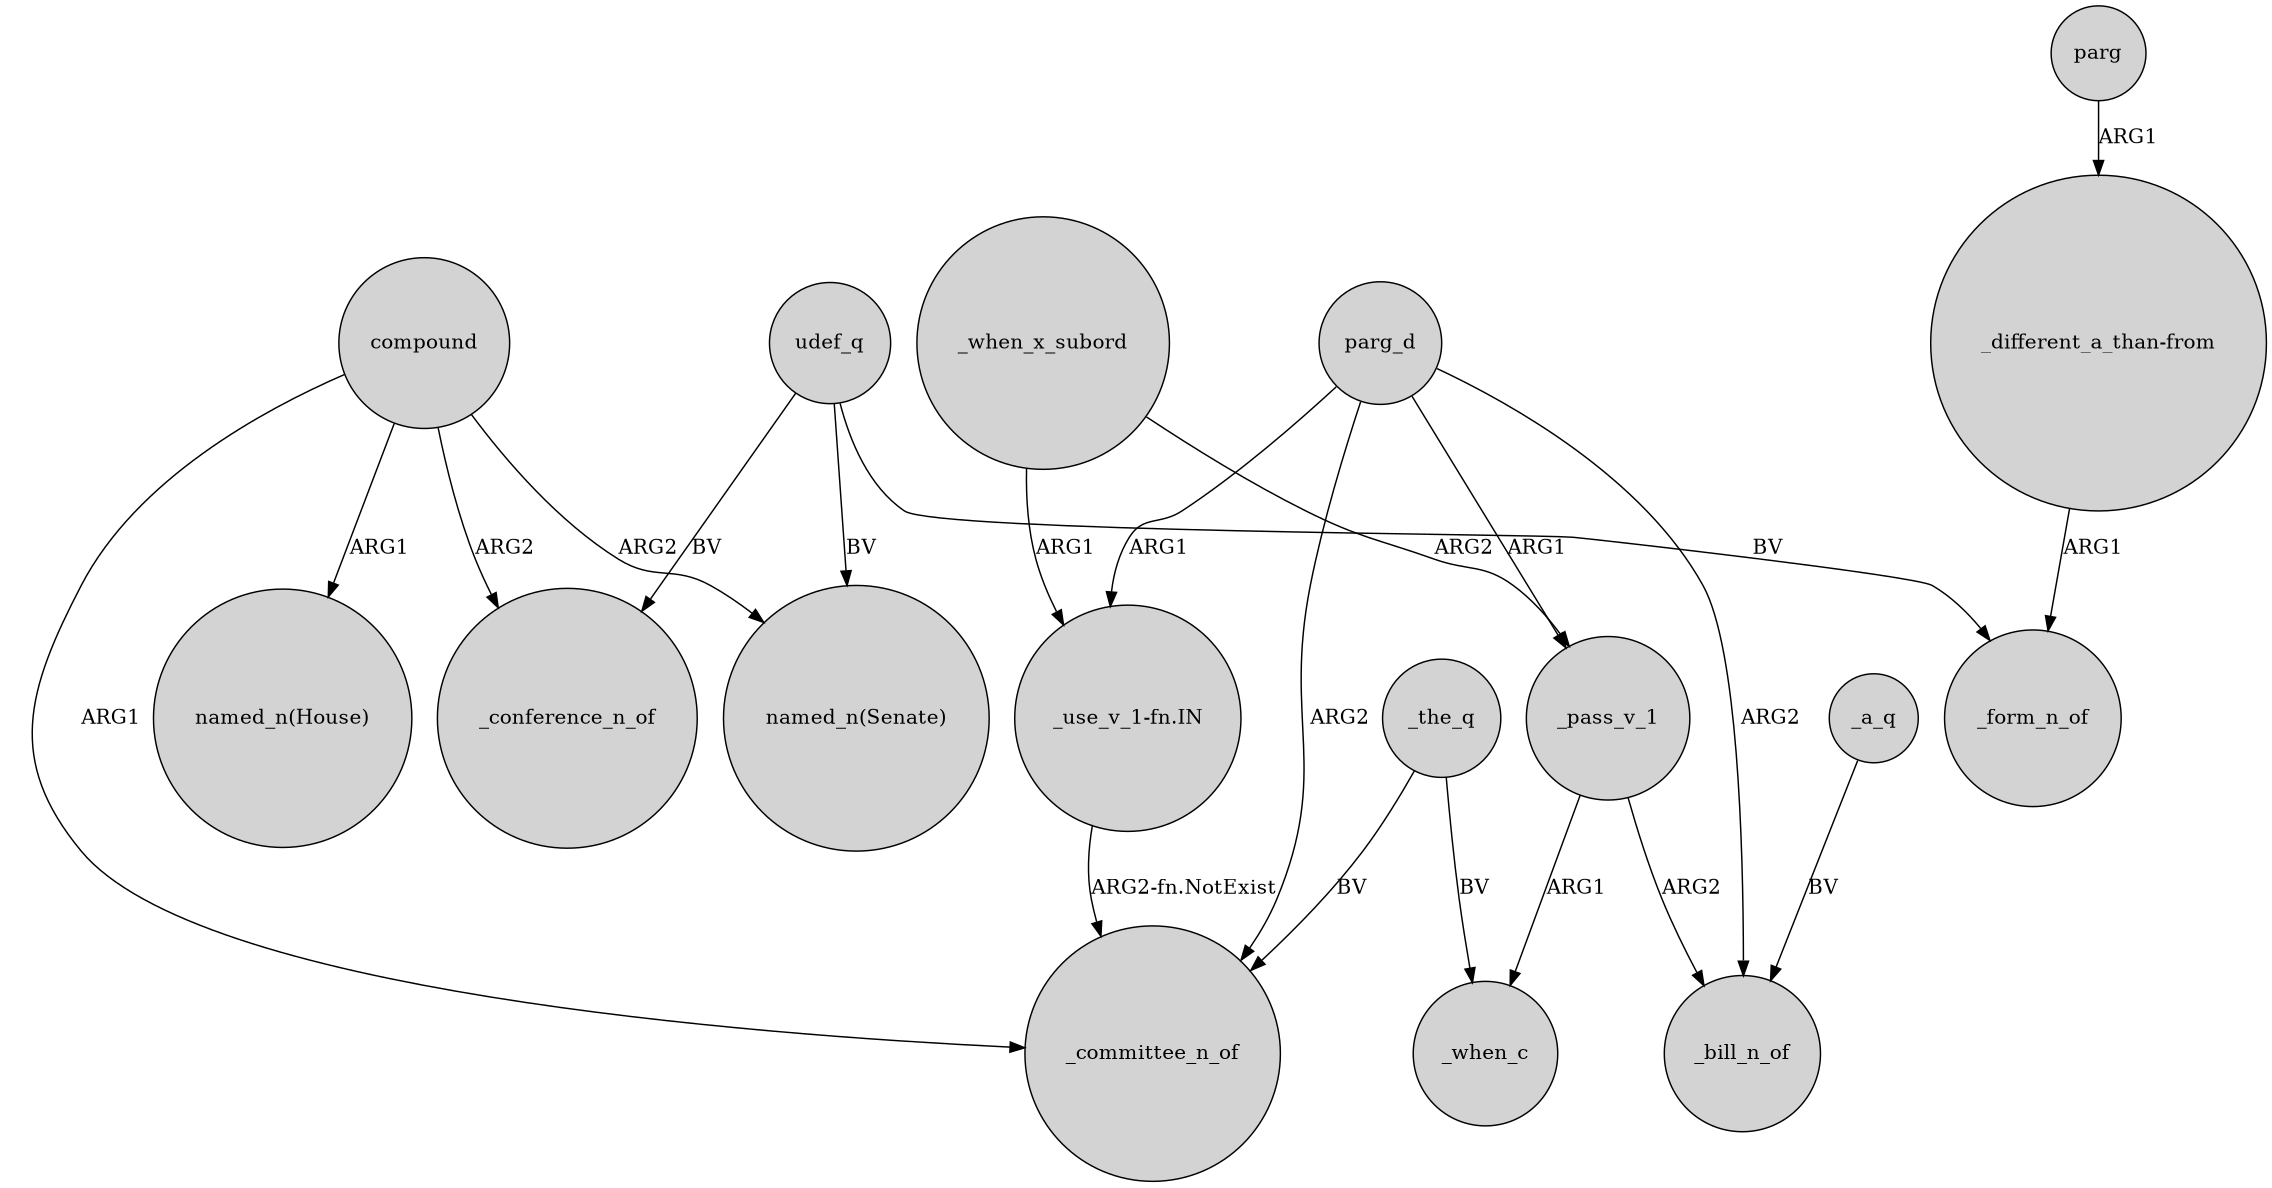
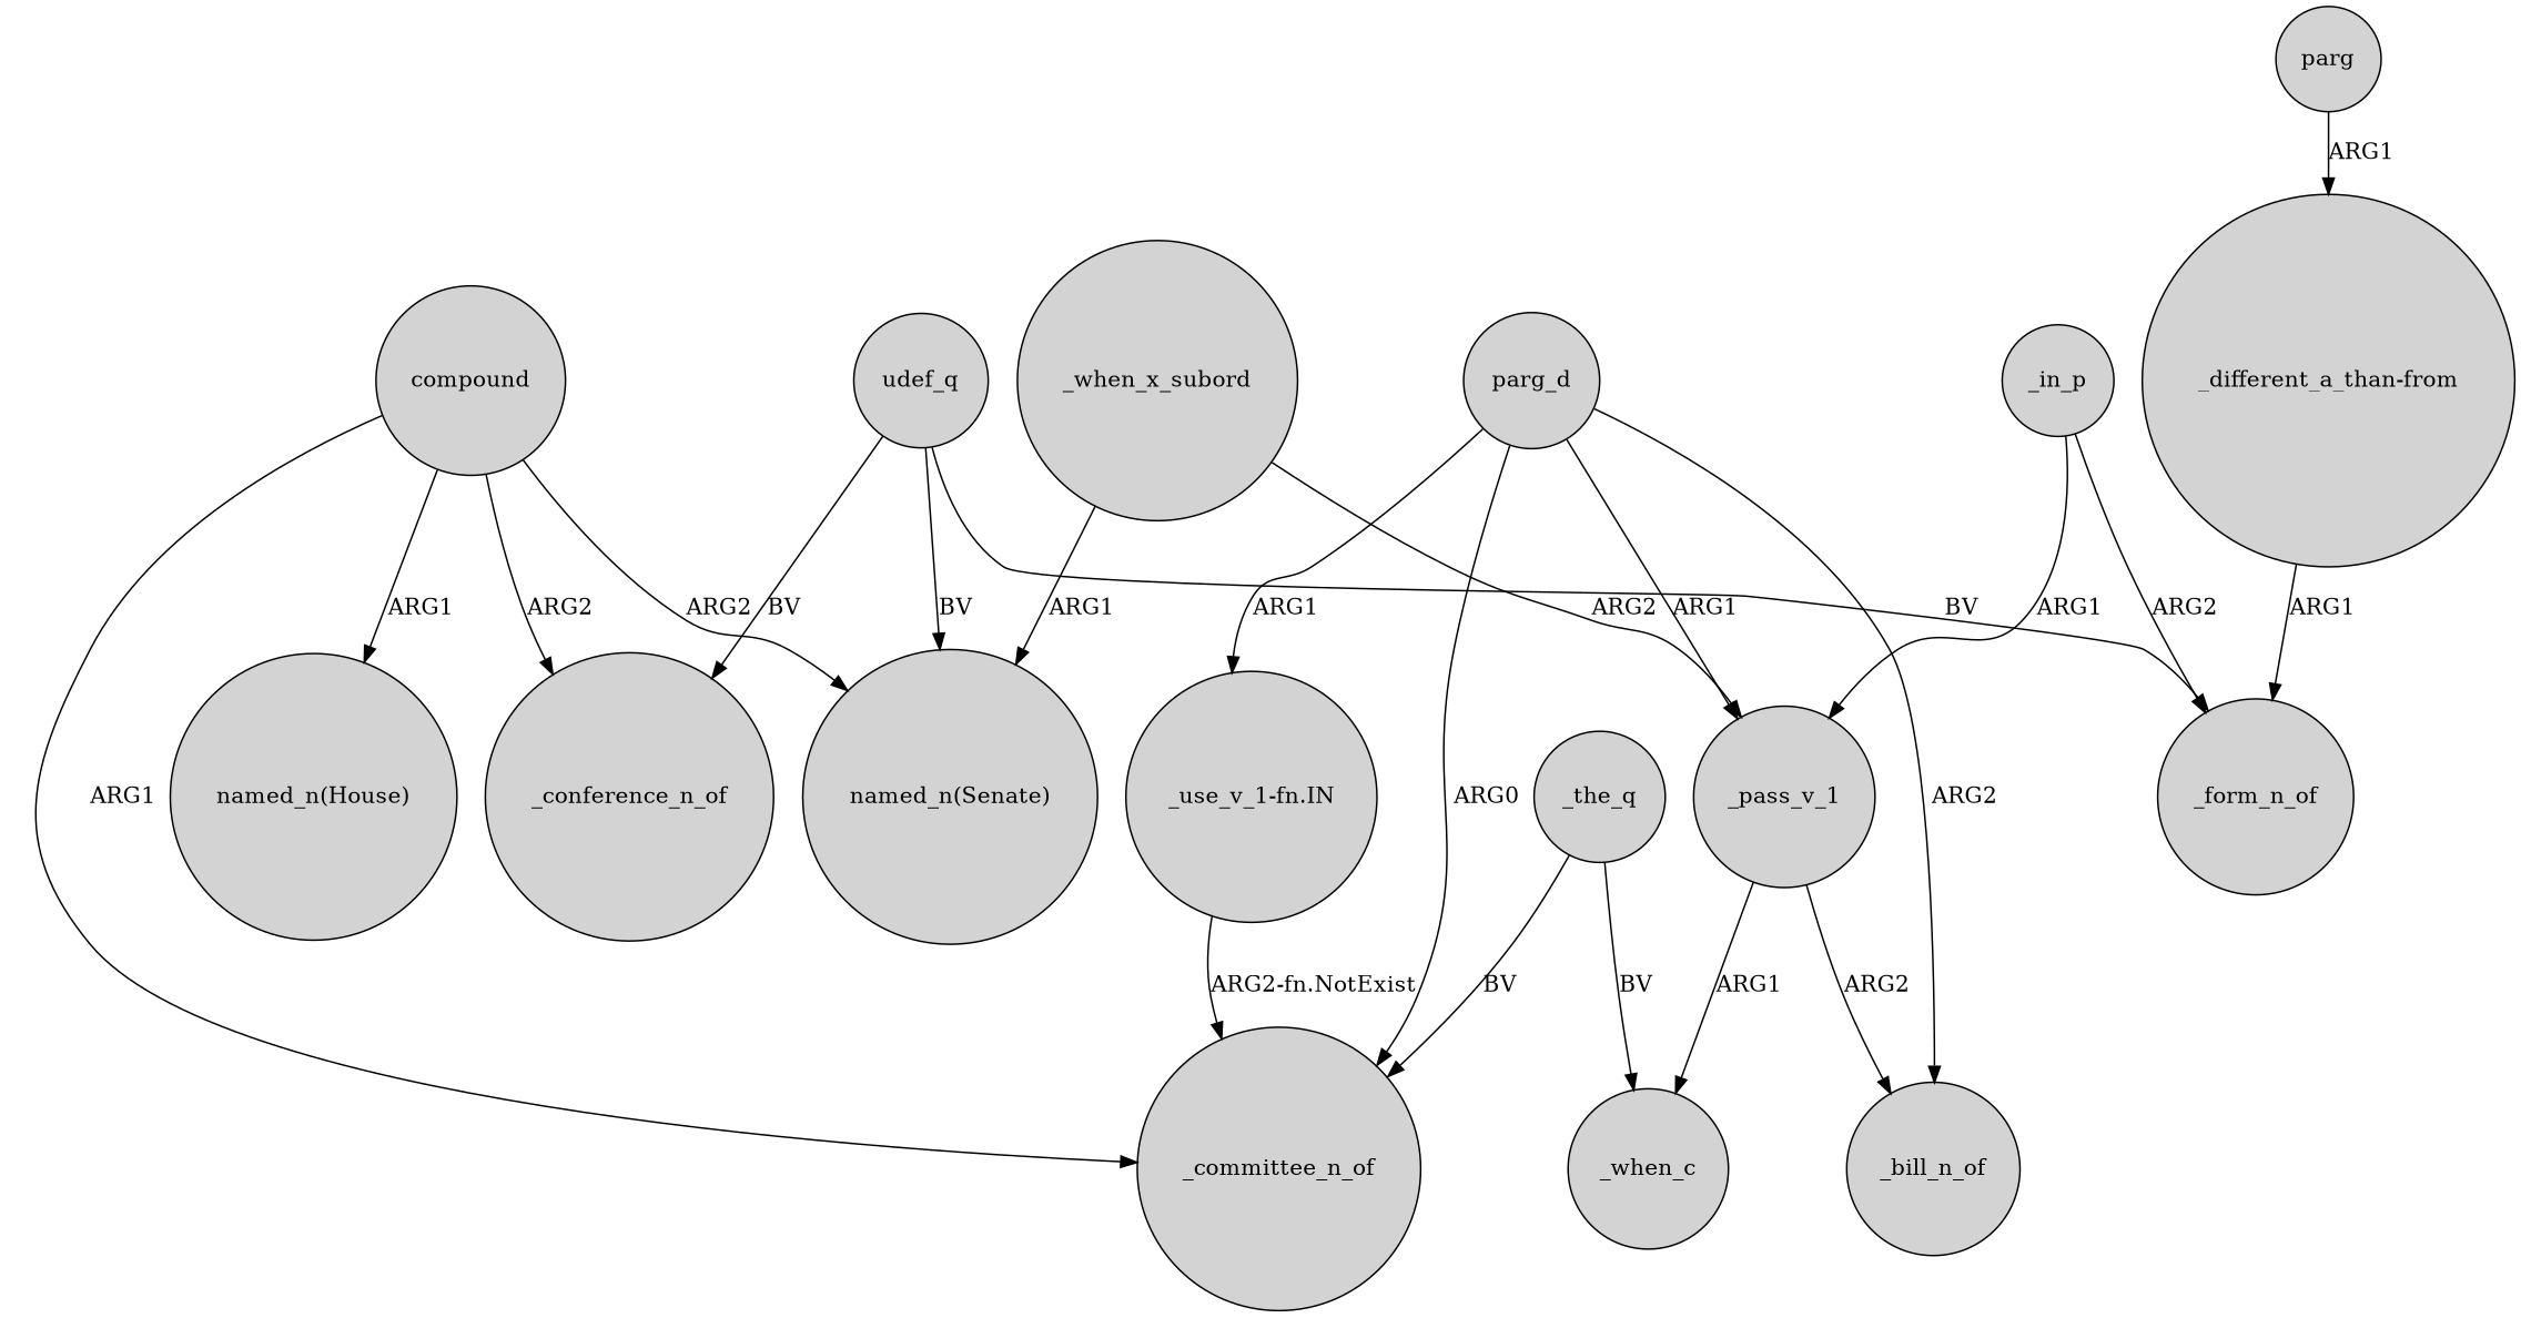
  digraph {
    node [shape=circle style=filled]
    udef_q
    _conference_n_of
    _form_n_of
    "named_n(Senate)"
    _pass_v_1
    _bill_n_of
    n7 [label=_when_c]
    _the_q
    _committee_n_of
-   _a_q
    compound
    "named_n(House)"
    parg_d
    "_use_v_1-fn.IN"
+   _in_p
    n16 [label=parg]
    "_different_a_than-from"
    _when_x_subord
    udef_q -> _conference_n_of [label=BV]
    udef_q -> _form_n_of [label=BV]
    udef_q -> "named_n(Senate)" [label=BV]
    _pass_v_1 -> _bill_n_of [label=ARG2]
    _pass_v_1 -> n7 [label=ARG1]
    _the_q -> n7 [label=BV]
    _the_q -> _committee_n_of [label=BV]
-   _a_q -> _bill_n_of [label=BV]
    compound -> _conference_n_of [label=ARG2]
    compound -> "named_n(Senate)" [label=ARG2]
    compound -> _committee_n_of [label=ARG1]
    compound -> "named_n(House)" [label=ARG1]
    parg_d -> _pass_v_1 [label=ARG1]
    parg_d -> _bill_n_of [label=ARG2]
-   parg_d -> _committee_n_of [label=ARG2]
+   parg_d -> _committee_n_of [label=ARG0]
    parg_d -> "_use_v_1-fn.IN" [label=ARG1]
    "_use_v_1-fn.IN" -> _committee_n_of [label="ARG2-fn.NotExist"]
+   _in_p -> _form_n_of [label=ARG2]
+   _in_p -> _pass_v_1 [label=ARG1]
    n16 -> "_different_a_than-from" [label=ARG1]
    "_different_a_than-from" -> _form_n_of [label=ARG1]
    _when_x_subord -> _pass_v_1 [label=ARG2]
-   _when_x_subord -> "_use_v_1-fn.IN" [label=ARG1]
+   _when_x_subord -> "named_n(Senate)" [label=ARG1]
  }
